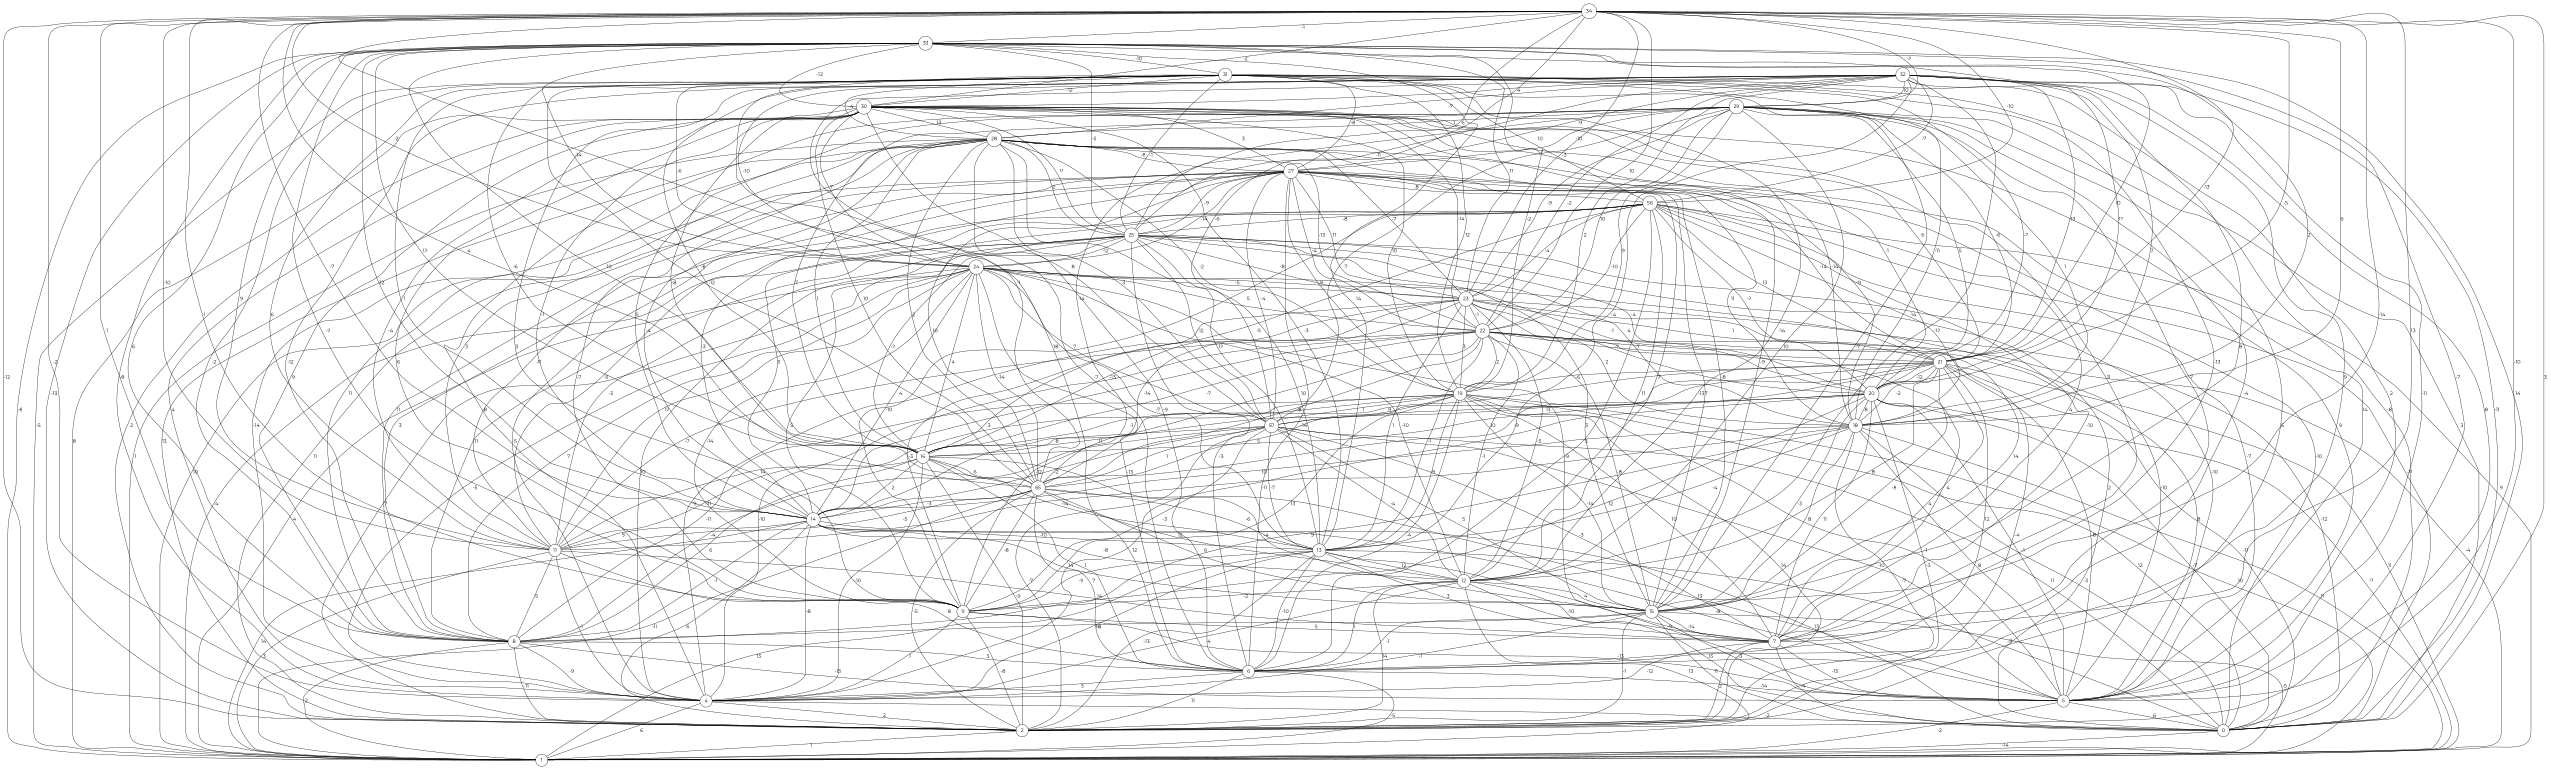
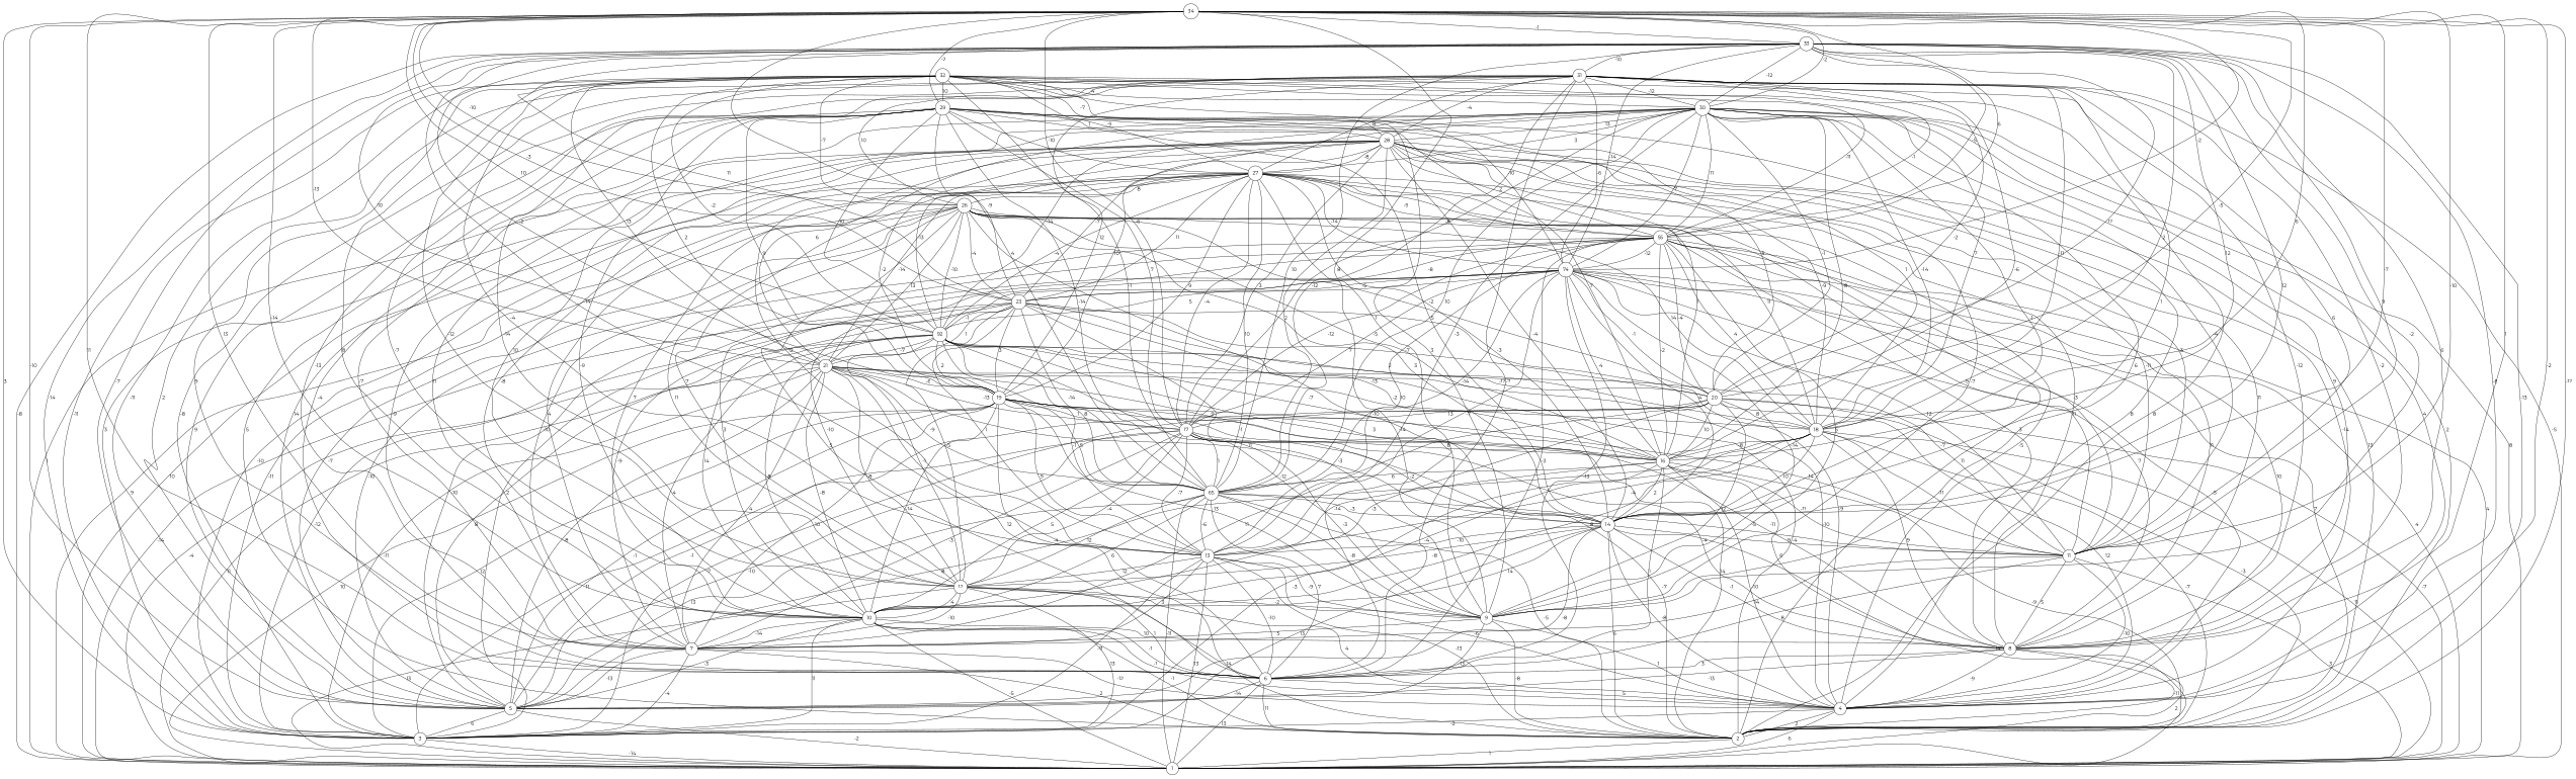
  graph {
    fontname=Montserrat
    node [fontname=Montserrat shape=circle]
    edge [fontname=Montserrat]
    34
    2
-   3 [label=0]
+   3
    4
    5
    6
    7
    8
    9
-   10 [label=15]
+   10
    11
    14
    n13 [label=65]
-   17 [label=57]
+   17
    18
    20
    21
-   22
+   22 [label=92]
    23
-   24
-   25
-   26 [label=56]
+   24 [label=74]
+   25 [label=55]
+   26
    29
    30
    33
    1
    13
    12
    16
    19
    27
    28
    31
    32
    34 -- 2 [label=-12]
    34 -- 3 [label=3]
    34 -- 4 [label=-2]
    34 -- 5 [label=-10]
-   34 -- 6 [label=18]
+   34 -- 6 [label=11]
    34 -- 7 [label=13]
    34 -- 8 [label=1]
    34 -- 9 [label=1]
    34 -- 10 [label=-14]
    34 -- 11 [label=-10]
    34 -- 14 [label=-7]
    34 -- n13 [label=4]
    34 -- 17 [label=-6]
    34 -- 18 [label=6]
    34 -- 20 [label=-5]
    34 -- 21 [label=-13]
    34 -- 22 [label=10]
    34 -- 23 [label=-3]
    34 -- 24 [label=-2]
    34 -- 25 [label=6]
    34 -- 26 [label=-10]
    34 -- 29 [label=-2]
    34 -- 30 [label=-2]
    34 -- 33 [label=-1]
    2 -- 1 [label=1]
    3 -- 1 [label=-14]
    4 -- 2 [label=2]
    4 -- 3 [label=-2]
    4 -- 1 [label=6]
    5 -- 3 [label=6]
    5 -- 1 [label=-2]
    6 -- 2 [label=11]
    6 -- 4 [label=5]
    6 -- 5 [label=-14]
-   6 -- 1 [label=-5]
+   6 -- 1 [label=13]
    7 -- 2 [label=2]
    7 -- 3 [label=-4]
    7 -- 4 [label=-12]
    7 -- 5 [label=-13]
    8 -- 2 [label=-11]
    8 -- 4 [label=-9]
    8 -- 5 [label=-13]
    8 -- 6 [label=3]
    8 -- 1 [label=2]
    9 -- 2 [label=-8]
    9 -- 4 [label=1]
    9 -- 5 [label=-13]
    9 -- 7 [label=5]
    10 -- 2 [label=-1]
    10 -- 3 [label=11]
    10 -- 4 [label=-1]
    10 -- 5 [label=-3]
    10 -- 6 [label=-1]
    10 -- 7 [label=-14]
    10 -- 8 [label=10]
    10 -- 1 [label=-5]
-   11 -- 4 [label=-1]
+   11 -- 4 [label=-10]
    11 -- 6 [label=8]
    11 -- 7 [label=14]
    11 -- 8 [label=5]
    11 -- 1 [label=3]
    14 -- 2 [label=6]
    14 -- 3 [label=13]
    14 -- 4 [label=-8]
    14 -- 5 [label=-8]
    14 -- 8 [label=-1]
    14 -- 10 [label=14]
    14 -- 11 [label=9]
    14 -- 1 [label=14]
    14 -- 13 [label=-10]
    14 -- 12 [label=-8]
    n13 -- 2 [label=-5]
    n13 -- 5 [label=13]
    n13 -- 6 [label=7]
    n13 -- 9 [label=-8]
    n13 -- 10 [label=6]
    n13 -- 11 [label=-5]
    n13 -- 14 [label=-3]
    n13 -- 1 [label=-11]
    n13 -- 13 [label=-6]
    n13 -- 12 [label=12]
    17 -- 2 [label=-7]
    17 -- 3 [label=11]
    17 -- 5 [label=-10]
    17 -- 7 [label=-3]
    17 -- 8 [label=-4]
    17 -- 9 [label=-3]
    17 -- 10 [label=5]
    17 -- 14 [label=-2]
    17 -- n13 [label=1]
    17 -- 13 [label=-7]
    17 -- 12 [label=-4]
    17 -- 16 [label=8]
    18 -- 2 [label=-7]
    18 -- 3 [label=-3]
    18 -- 5 [label=8]
    18 -- 8 [label=9]
    18 -- 10 [label=8]
    18 -- 11 [label=-11]
    18 -- 14 [label=10]
    18 -- 1 [label=11]
    18 -- 13 [label=-4]
    20 -- 2 [label=-3]
    20 -- 3 [label=-7]
    20 -- 4 [label=12]
    20 -- 5 [label=-1]
    20 -- 7 [label=11]
    20 -- 9 [label=12]
    20 -- 10 [label=-3]
    20 -- 17 [label=13]
    20 -- 18 [label=8]
    20 -- 1 [label=-7]
    20 -- 16 [label=10]
    21 -- 3 [label=-11]
    21 -- 5 [label=-8]
    21 -- 6 [label=12]
    21 -- 7 [label=4]
    21 -- 10 [label=-8]
    21 -- 14 [label=11]
    21 -- n13 [label=-9]
    21 -- 17 [label=-13]
    21 -- 18 [label=-2]
    21 -- 20 [label=-12]
    21 -- 1 [label=11]
    21 -- 12 [label=8]
    21 -- 16 [label=9]
    21 -- 19 [label=-6]
    22 -- 2 [label=-4]
    22 -- 4 [label=-10]
    22 -- 5 [label=8]
    22 -- 7 [label=4]
    22 -- 9 [label=-12]
    22 -- 10 [label=-8]
    22 -- 11 [label=-7]
    22 -- 14 [label=3]
    22 -- n13 [label=8]
    22 -- 21 [label=-7]
    22 -- 1 [label=-4]
    22 -- 13 [label=-1]
    22 -- 12 [label=-1]
    22 -- 16 [label=-7]
    22 -- 19 [label=2]
    23 -- 3 [label=-12]
    23 -- 4 [label=-9]
    23 -- 9 [label=-3]
    23 -- 10 [label=14]
    23 -- n13 [label=-14]
    23 -- 18 [label=2]
    23 -- 20 [label=-7]
    23 -- 21 [label=1]
    23 -- 22 [label=-1]
+   23 -- 1 [label=-14]
    23 -- 13 [label=1]
    23 -- 12 [label=-5]
    23 -- 16 [label=-13]
    23 -- 19 [label=3]
    24 -- 2 [label=7]
    24 -- 4 [label=-5]
    24 -- 5 [label=-10]
    24 -- 6 [label=-13]
    24 -- 7 [label=-9]
    24 -- 8 [label=7]
    24 -- 9 [label=-14]
    24 -- 11 [label=12]
    24 -- 14 [label=4]
    24 -- n13 [label=-14]
    24 -- 17 [label=7]
    24 -- 20 [label=-1]
    24 -- 22 [label=5]
    24 -- 23 [label=-5]
    24 -- 1 [label=4]
    24 -- 13 [label=-7]
    24 -- 12 [label=-10]
    24 -- 16 [label=4]
    25 -- 3 [label=2]
    25 -- 4 [label=10]
    25 -- 5 [label=-10]
    25 -- 6 [label=-3]
    25 -- 8 [label=11]
    25 -- 9 [label=5]
    25 -- 10 [label=3]
    25 -- 11 [label=-3]
    25 -- 17 [label=-12]
    25 -- 18 [label=4]
    25 -- 20 [label=-4]
    25 -- 23 [label=-8]
    25 -- 24 [label=-12]
    25 -- 1 [label=4]
    25 -- 13 [label=10]
    25 -- 16 [label=-2]
    26 -- 3 [label=-11]
    26 -- 5 [label=-7]
    26 -- 6 [label=5]
    26 -- 7 [label=-10]
    26 -- 8 [label=3]
    26 -- 9 [label=-10]
    26 -- 11 [label=-9]
    26 -- 14 [label=3]
    26 -- 18 [label=14]
    26 -- 20 [label=-2]
    26 -- 21 [label=13]
    26 -- 22 [label=-10]
    26 -- 23 [label=-4]
    26 -- 25 [label=-8]
    26 -- 1 [label=9]
    26 -- 12 [label=11]
    26 -- 16 [label=-5]
    29 -- 2 [label=5]
    29 -- 3 [label=3]
    29 -- 4 [label=8]
    29 -- 6 [label=-4]
    29 -- 7 [label=-7]
    29 -- 14 [label=5]
    29 -- n13 [label=-14]
    29 -- 17 [label=7]
    29 -- 18 [label=1]
    29 -- 20 [label=5]
-   29 -- 21 [label=-6]
    29 -- 22 [label=10]
    29 -- 23 [label=-9]
    29 -- 12 [label=10]
    29 -- 16 [label=7]
    29 -- 19 [label=9]
    29 -- 27 [label=-10]
    29 -- 28 [label=1]
    30 -- 2 [label=2]
    30 -- 4 [label=4]
    30 -- 5 [label=14]
    30 -- 7 [label=11]
    30 -- 8 [label=9]
    30 -- 9 [label=6]
    30 -- 10 [label=-9]
    30 -- 11 [label=-4]
    30 -- 14 [label=-1]
    30 -- n13 [label=10]
    30 -- 17 [label=8]
    30 -- 18 [label=-14]
    30 -- 20 [label=-1]
    30 -- 21 [label=6]
    30 -- 22 [label=-14]
    30 -- 24 [label=7]
    30 -- 25 [label=11]
    30 -- 1 [label=8]
    30 -- 13 [label=-3]
    30 -- 16 [label=-8]
    30 -- 19 [label=10]
    30 -- 27 [label=3]
    30 -- 28 [label=13]
    33 -- 2 [label=-13]
    33 -- 3 [label=14]
    33 -- 4 [label=-8]
    33 -- 5 [label=-7]
    33 -- 8 [label=6]
    33 -- 9 [label=-2]
    33 -- 11 [label=9]
    33 -- 14 [label=12]
    33 -- n13 [label=10]
    33 -- 18 [label=2]
    33 -- 20 [label=12]
    33 -- 21 [label=10]
    33 -- 23 [label=11]
    33 -- 24 [label=-14]
    33 -- 25 [label=-5]
    33 -- 30 [label=-12]
    33 -- 1 [label=-8]
    33 -- 13 [label=14]
    33 -- 16 [label=12]
    33 -- 19 [label=-2]
    33 -- 31 [label=-10]
    13 -- 2 [label=-13]
    13 -- 3 [label=-11]
    13 -- 4 [label=-6]
-   13 -- 5 [label=9]
    13 -- 6 [label=-10]
    13 -- 7 [label=3]
    13 -- 9 [label=-9]
    13 -- 1 [label=13]
    13 -- 12 [label=12]
    12 -- 2 [label=14]
    12 -- 3 [label=13]
    12 -- 4 [label=4]
    12 -- 6 [label=1]
    12 -- 7 [label=-10]
    12 -- 9 [label=-2]
    12 -- 10 [label=4]
    12 -- 1 [label=13]
    16 -- 2 [label=-9]
    16 -- 4 [label=-10]
    16 -- 6 [label=1]
    16 -- 8 [label=6]
    16 -- 10 [label=-4]
    16 -- 11 [label=-11]
    16 -- 14 [label=2]
    16 -- n13 [label=6]
    16 -- 13 [label=-14]
    19 -- 2 [label=14]
    19 -- 3 [label=12]
    19 -- 5 [label=-1]
    19 -- 6 [label=-4]
    19 -- 7 [label=10]
    19 -- 8 [label=-11]
    19 -- 9 [label=13]
    19 -- 10 [label=-14]
    19 -- 11 [label=14]
    19 -- n13 [label=5]
    19 -- 17 [label=1]
    19 -- 1 [label=10]
    19 -- 13 [label=9]
    19 -- 16 [label=-1]
    27 -- 2 [label=11]
    27 -- 3 [label=-10]
    27 -- 4 [label=-5]
    27 -- 6 [label=-14]
    27 -- 7 [label=4]
    27 -- 8 [label=11]
    27 -- 10 [label=7]
    27 -- 11 [label=-11]
    27 -- 14 [label=-3]
    27 -- n13 [label=10]
    27 -- 17 [label=-4]
    27 -- 18 [label=11]
    27 -- 21 [label=-14]
    27 -- 22 [label=-4]
    27 -- 23 [label=11]
    27 -- 24 [label=-14]
    27 -- 25 [label=-9]
    27 -- 26 [label=8]
    27 -- 1 [label=10]
    27 -- 12 [label=7]
    27 -- 19 [label=9]
    28 -- 2 [label=13]
    28 -- 4 [label=-14]
    28 -- 5 [label=9]
    28 -- 6 [label=-9]
    28 -- 8 [label=11]
    28 -- 9 [label=-7]
    28 -- 10 [label=-8]
    28 -- 11 [label=3]
    28 -- 14 [label=-4]
    28 -- n13 [label=2]
    28 -- 17 [label=3]
    28 -- 18 [label=-9]
    28 -- 22 [label=-13]
    28 -- 23 [label=-7]
    28 -- 25 [label=2]
    28 -- 1 [label=1]
    28 -- 13 [label=12]
    28 -- 16 [label=1]
    28 -- 19 [label=-2]
    28 -- 27 [label=-8]
    31 -- 3 [label=-8]
    31 -- 5 [label=2]
    31 -- 6 [label=-7]
    31 -- 7 [label=-13]
    31 -- 8 [label=-2]
    31 -- 10 [label=-7]
    31 -- 11 [label=6]
    31 -- 14 [label=1]
    31 -- n13 [label=-12]
    31 -- 18 [label=-11]
    31 -- 20 [label=-2]
    31 -- 24 [label=-6]
    31 -- 25 [label=-1]
    31 -- 26 [label=10]
    31 -- 30 [label=-12]
    31 -- 1 [label=-5]
    31 -- 12 [label=-14]
    31 -- 16 [label=-6]
    31 -- 19 [label=12]
    31 -- 27 [label=-8]
    31 -- 28 [label=-4]
    32 -- 2 [label=8]
    32 -- 3 [label=-11]
    32 -- 5 [label=-11]
    32 -- 6 [label=9]
    32 -- 8 [label=-12]
    32 -- 9 [label=3]
    32 -- 10 [label=8]
    32 -- n13 [label=-1]
    32 -- 18 [label=7]
    32 -- 21 [label=13]
    32 -- 22 [label=-2]
    32 -- 24 [label=-10]
    32 -- 25 [label=-11]
    32 -- 26 [label=-7]
    32 -- 29 [label=10]
    32 -- 30 [label=4]
    32 -- 13 [label=-4]
    32 -- 12 [label=-12]
-   32 -- 16 [label=-8]
+   18 -- 16 [label=-8]
    32 -- 19 [label=2]
    32 -- 27 [label=-9]
    32 -- 28 [label=-7]
  }
